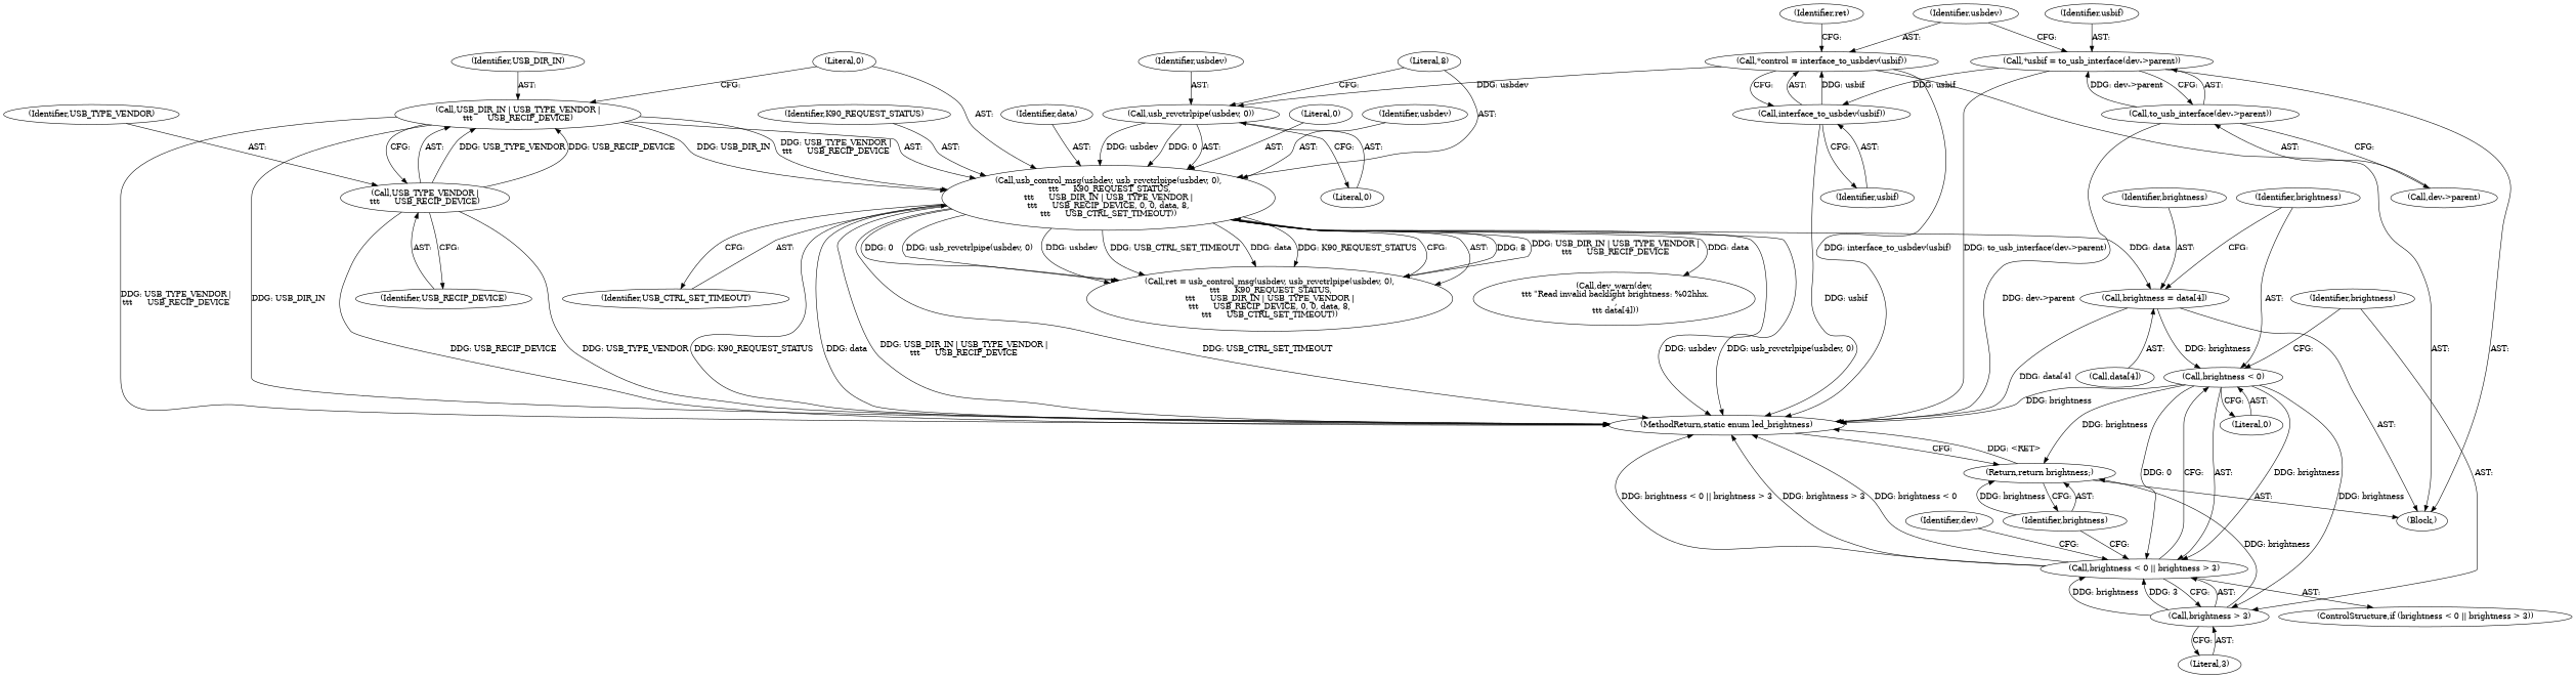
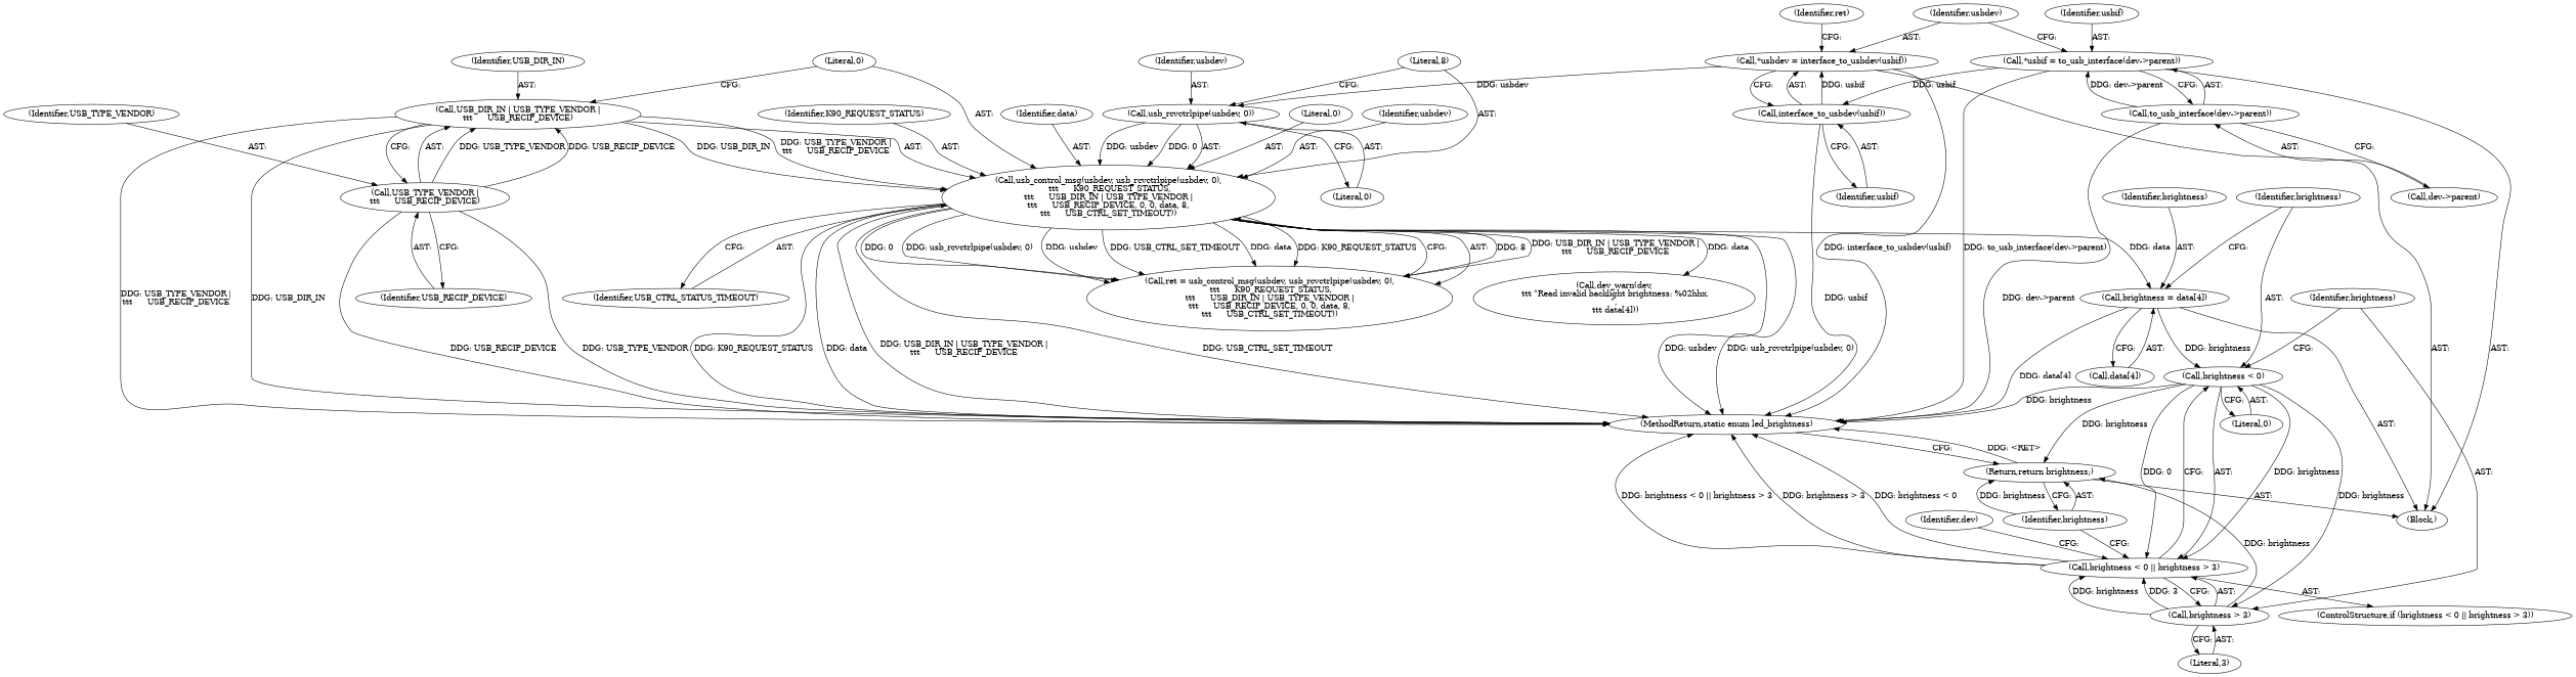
  digraph {
    n1 [label="(Call,brightness = data[4])"]
    n2 [label="(Call,brightness < 0)"]
    n3 [label="(Call,data[4])"]
    n4 [label="(Block,)"]
    n5 [label="(MethodReturn,static enum led_brightness)"]
    n6 [label="(Call,brightness < 0 || brightness > 3)"]
    n7 [label="(Call,brightness > 3)"]
    n8 [label="(Return,return brightness;)"]
    n9 [label="(Literal,0)"]
    n10 [label="(Call,usb_control_msg(usbdev, usb_rcvctrlpipe(usbdev, 0),\n \t\t\t      K90_REQUEST_STATUS,\n\t\t\t      USB_DIR_IN | USB_TYPE_VENDOR |\n\t\t\t      USB_RECIP_DEVICE, 0, 0, data, 8,\n\t\t\t      USB_CTRL_SET_TIMEOUT))"]
    n11 [label="(Call,ret = usb_control_msg(usbdev, usb_rcvctrlpipe(usbdev, 0),\n \t\t\t      K90_REQUEST_STATUS,\n\t\t\t      USB_DIR_IN | USB_TYPE_VENDOR |\n\t\t\t      USB_RECIP_DEVICE, 0, 0, data, 8,\n\t\t\t      USB_CTRL_SET_TIMEOUT))"]
    n12 [label="(Call,dev_warn(dev,\n \t\t\t \"Read invalid backlight brightness: %02hhx.\n\",\n \t\t\t data[4]))"]
-   n13 [label="(Identifier,USB_CTRL_SET_TIMEOUT)"]
+   n13 [label="(Identifier,USB_CTRL_STATUS_TIMEOUT)"]
    n14 [label="(Call,usb_rcvctrlpipe(usbdev, 0))"]
    n15 [label="(Literal,0)"]
-   n16 [label="(Call,*control = interface_to_usbdev(usbif))"]
+   n16 [label="(Call,*usbdev = interface_to_usbdev(usbif))"]
    n17 [label="(Call,interface_to_usbdev(usbif))"]
    n18 [label="(Identifier,usbif)"]
    n19 [label="(Call,*usbif = to_usb_interface(dev->parent))"]
    n20 [label="(Call,to_usb_interface(dev->parent))"]
    n21 [label="(Call,dev->parent)"]
    n22 [label="(Call,USB_DIR_IN | USB_TYPE_VENDOR |\n\t\t\t      USB_RECIP_DEVICE)"]
    n23 [label="(Call,USB_TYPE_VENDOR |\n\t\t\t      USB_RECIP_DEVICE)"]
    n24 [label="(Identifier,USB_RECIP_DEVICE)"]
    n25 [label="(ControlStructure,if (brightness < 0 || brightness > 3))"]
    n26 [label="(Literal,3)"]
    n27 [label="(Identifier,brightness)"]
    n28 [label="(Identifier,brightness)"]
    n29 [label="(Identifier,USB_DIR_IN)"]
    n30 [label="(Identifier,brightness)"]
    n31 [label="(Literal,0)"]
    n32 [label="(Identifier,dev)"]
    n33 [label="(Identifier,brightness)"]
    n34 [label="(Identifier,usbif)"]
    n35 [label="(Identifier,usbdev)"]
    n36 [label="(Identifier,usbdev)"]
    n37 [label="(Identifier,usbdev)"]
    n38 [label="(Literal,0)"]
    n39 [label="(Identifier,USB_TYPE_VENDOR)"]
    n40 [label="(Identifier,data)"]
    n41 [label="(Identifier,ret)"]
    n42 [label="(Literal,8)"]
    n43 [label="(Identifier,K90_REQUEST_STATUS)"]
    n1 -> n2 [label="DDG: brightness"]
+   n1 -> n3 [label="CFG: "]
    n1 -> n4 [label="AST: "]
    n1 -> n5 [label="DDG: data[4]"]
    n2 -> n5 [label="DDG: brightness"]
    n2 -> n6 [label="AST: "]
    n2 -> n6 [label="DDG: brightness"]
    n2 -> n6 [label="DDG: 0"]
    n2 -> n7 [label="DDG: brightness"]
    n2 -> n8 [label="DDG: brightness"]
    n2 -> n9 [label="CFG: "]
    n3 -> n1 [label="AST: "]
    n5 -> n8 [label="CFG: "]
    n6 -> n2 [label="CFG: "]
    n6 -> n5 [label="DDG: brightness > 3"]
    n6 -> n5 [label="DDG: brightness < 0 || brightness > 3"]
    n6 -> n5 [label="DDG: brightness < 0"]
    n6 -> n7 [label="CFG: "]
    n6 -> n25 [label="AST: "]
    n7 -> n6 [label="AST: "]
    n7 -> n6 [label="DDG: brightness"]
    n7 -> n6 [label="DDG: 3"]
    n7 -> n8 [label="DDG: brightness"]
    n7 -> n26 [label="CFG: "]
    n8 -> n4 [label="AST: "]
    n8 -> n5 [label="DDG: <RET>"]
    n8 -> n27 [label="CFG: "]
    n9 -> n2 [label="AST: "]
    n10 -> n1 [label="DDG: data"]
    n10 -> n5 [label="DDG: usb_rcvctrlpipe(usbdev, 0)"]
    n10 -> n5 [label="DDG: K90_REQUEST_STATUS"]
    n10 -> n5 [label="DDG: data"]
    n10 -> n5 [label="DDG: USB_DIR_IN | USB_TYPE_VENDOR |\n\t\t\t      USB_RECIP_DEVICE"]
    n10 -> n5 [label="DDG: USB_CTRL_SET_TIMEOUT"]
    n10 -> n5 [label="DDG: usbdev"]
    n10 -> n11 [label="AST: "]
    n10 -> n11 [label="DDG: 8"]
    n10 -> n11 [label="DDG: USB_DIR_IN | USB_TYPE_VENDOR |\n\t\t\t      USB_RECIP_DEVICE"]
    n10 -> n11 [label="DDG: 0"]
    n10 -> n11 [label="DDG: usb_rcvctrlpipe(usbdev, 0)"]
    n10 -> n11 [label="DDG: usbdev"]
    n10 -> n11 [label="DDG: USB_CTRL_SET_TIMEOUT"]
    n10 -> n11 [label="DDG: data"]
    n10 -> n11 [label="DDG: K90_REQUEST_STATUS"]
    n10 -> n12 [label="DDG: data"]
    n10 -> n13 [label="CFG: "]
    n11 -> n10 [label="CFG: "]
    n13 -> n10 [label="AST: "]
    n14 -> n10 [label="AST: "]
    n14 -> n10 [label="DDG: usbdev"]
    n14 -> n10 [label="DDG: 0"]
    n14 -> n15 [label="CFG: "]
    n15 -> n14 [label="AST: "]
    n16 -> n4 [label="AST: "]
    n16 -> n5 [label="DDG: interface_to_usbdev(usbif)"]
    n16 -> n14 [label="DDG: usbdev"]
    n16 -> n17 [label="CFG: "]
    n17 -> n5 [label="DDG: usbif"]
    n17 -> n16 [label="AST: "]
    n17 -> n16 [label="DDG: usbif"]
    n17 -> n18 [label="CFG: "]
    n18 -> n17 [label="AST: "]
    n19 -> n4 [label="AST: "]
    n19 -> n5 [label="DDG: to_usb_interface(dev->parent)"]
    n19 -> n17 [label="DDG: usbif"]
    n19 -> n20 [label="CFG: "]
    n20 -> n5 [label="DDG: dev->parent"]
    n20 -> n19 [label="AST: "]
    n20 -> n19 [label="DDG: dev->parent"]
    n20 -> n21 [label="CFG: "]
    n21 -> n20 [label="AST: "]
    n22 -> n5 [label="DDG: USB_TYPE_VENDOR |\n\t\t\t      USB_RECIP_DEVICE"]
    n22 -> n5 [label="DDG: USB_DIR_IN"]
    n22 -> n10 [label="AST: "]
    n22 -> n10 [label="DDG: USB_DIR_IN"]
    n22 -> n10 [label="DDG: USB_TYPE_VENDOR |\n\t\t\t      USB_RECIP_DEVICE"]
    n22 -> n23 [label="CFG: "]
    n23 -> n5 [label="DDG: USB_TYPE_VENDOR"]
    n23 -> n5 [label="DDG: USB_RECIP_DEVICE"]
    n23 -> n22 [label="AST: "]
    n23 -> n22 [label="DDG: USB_TYPE_VENDOR"]
    n23 -> n22 [label="DDG: USB_RECIP_DEVICE"]
    n23 -> n24 [label="CFG: "]
    n24 -> n23 [label="AST: "]
    n26 -> n7 [label="AST: "]
    n27 -> n6 [label="CFG: "]
    n27 -> n8 [label="AST: "]
    n27 -> n8 [label="DDG: brightness"]
    n28 -> n1 [label="AST: "]
    n29 -> n22 [label="AST: "]
    n30 -> n1 [label="CFG: "]
    n30 -> n2 [label="AST: "]
    n31 -> n10 [label="AST: "]
    n32 -> n6 [label="CFG: "]
    n33 -> n2 [label="CFG: "]
    n33 -> n7 [label="AST: "]
    n34 -> n19 [label="AST: "]
    n35 -> n10 [label="AST: "]
    n36 -> n16 [label="AST: "]
    n36 -> n19 [label="CFG: "]
    n37 -> n14 [label="AST: "]
    n38 -> n10 [label="AST: "]
    n38 -> n22 [label="CFG: "]
    n39 -> n23 [label="AST: "]
    n40 -> n10 [label="AST: "]
    n41 -> n16 [label="CFG: "]
    n42 -> n10 [label="AST: "]
    n42 -> n14 [label="CFG: "]
    n43 -> n10 [label="AST: "]
  }
